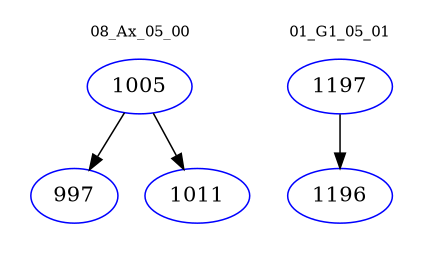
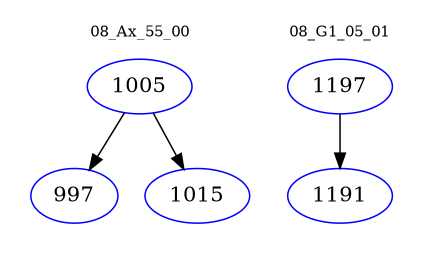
  digraph {
    node [color=blue]
    edge [color=black]
    n1 [label=1005]
    n2 [label=997]
-   n3 [label=1011]
+   n3 [label=1015]
    n4 [label=1197]
-   n5 [label=1196]
+   n5 [label=1191]
    subgraph cluster_1 {
      color=white
      fontsize=10
-     label="08_Ax_05_00"
+     label="08_Ax_55_00"
      n1
      n2
      n3
    }
    subgraph cluster_2 {
      color=white
      fontsize=10
-     label="01_G1_05_01"
+     label="08_G1_05_01"
      n4
      n5
    }
    n1 -> n2
    n1 -> n3
    n4 -> n5
  }
